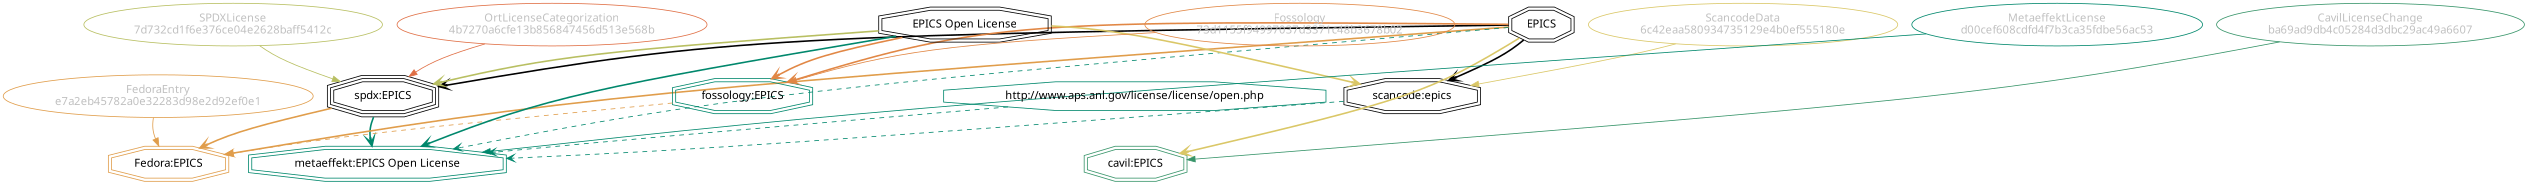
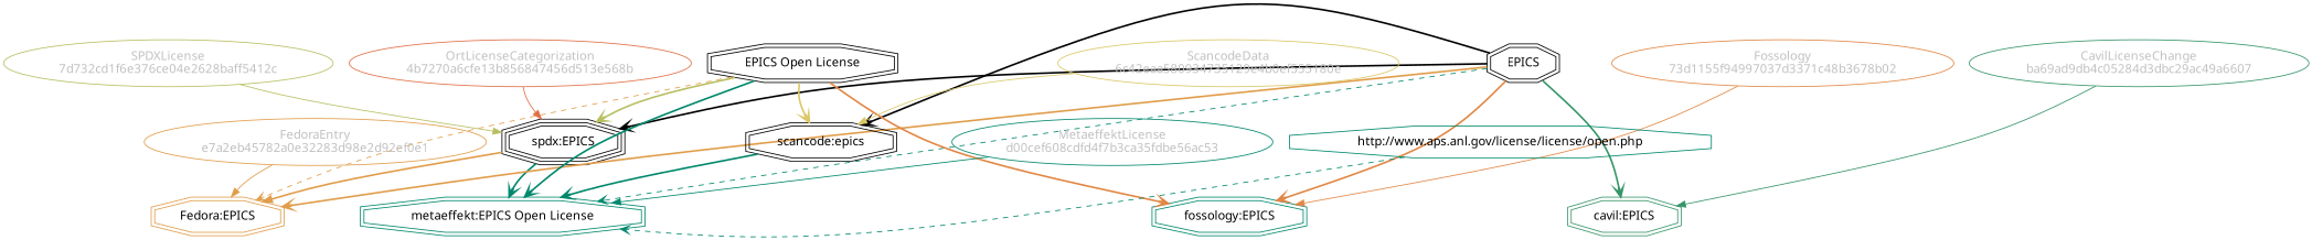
  strict digraph {
    fontname="Noto Sans"
    splines=curved
    node [fontname="Noto Sans" shape=ellipse]
    edge [color="#00876c" fontname="Noto Sans" weight=0.5 arrowhead=vee style=bold]
    n1 [color="#b8bf62" fillcolor="beige;1" fontcolor=gray label="SPDXLicense\n7d732cd1f6e376ce04e2628baff5412c"]
    n2 [label="spdx:EPICS" shape=tripleoctagon]
    n3 [color="#e09d4b" label="Fedora:EPICS" shape=doubleoctagon]
    n4 [color="#00876c" label="metaeffekt:EPICS Open License" shape=doubleoctagon]
    n5 [label=EPICS shape=doubleoctagon]
    n6 [label="scancode:epics" shape=doubleoctagon]
    n7 [color="#00876c" label="fossology:EPICS" shape=doubleoctagon]
    n8 [color="#379469" label="cavil:EPICS" shape=doubleoctagon]
    n9 [label="EPICS Open License" shape=doubleoctagon]
    n10 [color="#e09d4b" fillcolor="beige;1" fontcolor=gray label="FedoraEntry\ne7a2eb45782a0e32283d98e2d92ef0e1"]
    n11 [color="#dac767" fillcolor="beige;1" fontcolor=gray label="ScancodeData\n6c42eaa580934735129e4b0ef555180e"]
    n12 [color="#e18745" fillcolor="beige;1" fontcolor=gray label="Fossology\n73d1155f94997037d3371c48b3678b02"]
    n13 [color="#e06f45" fillcolor="beige;1" fontcolor=gray label="OrtLicenseCategorization\n4b7270a6cfe13b856847456d513e568b"]
    n14 [color="#379469" fillcolor="beige;1" fontcolor=gray label="CavilLicenseChange\nba69ad9db4c05284d3dbc29ac49a6607"]
    n15 [color="#00876c" fillcolor="beige;1" fontcolor=gray label="MetaeffektLicense\nd00cef608cdfd4f7b3ca35fdbe56ac53"]
    n16 [color="#00876c" label="http://www.aps.anl.gov/license/license/open.php" shape=octagon]
    n1 -> n2 [color="#b8bf62" arrowhead="" style=""]
-   n2 -> n3 [color="#e09d4b" weight=0.7]
+   n2 -> n3 [arrowhead=normal color="#e09d4b" weight=0.7]
    n2 -> n4 [weight=0.7]
    n5 -> n2 [weight=0.7 color=""]
-   n5 -> n3 [arrowhead=normal color="#e09d4b" weight=0.7]
+   n5 -> n3 [color="#e09d4b" weight=0.7]
    n5 -> n4 [style=dashed]
    n5 -> n6 [weight=0.7 color=""]
    n5 -> n7 [color="#e18745" weight=0.7]
-   n5 -> n8 [color="#dac767" weight=0.7]
-   n6 -> n4 [style=dashed]
+   n5 -> n8 [color="#379469" weight=0.7]
+   n6 -> n4
    n9 -> n2 [color="#b8bf62" weight=0.7]
-   n7 -> n3 [color="#e09d4b" style=dashed]
+   n9 -> n3 [color="#e09d4b" style=dashed]
    n9 -> n4 [weight=0.7]
    n9 -> n6 [color="#dac767" weight=0.7]
    n9 -> n7 [color="#e18745" weight=0.7]
    n10 -> n3 [color="#e09d4b" arrowhead="" style=""]
    n11 -> n6 [color="#dac767" arrowhead="" style=""]
    n12 -> n7 [color="#e18745" arrowhead="" style=""]
    n13 -> n2 [color="#e06f45" arrowhead="" style=""]
    n14 -> n8 [color="#379469" arrowhead="" style=""]
    n15 -> n4 [arrowhead="" style=""]
    n16 -> n4 [style=dashed]
  }
